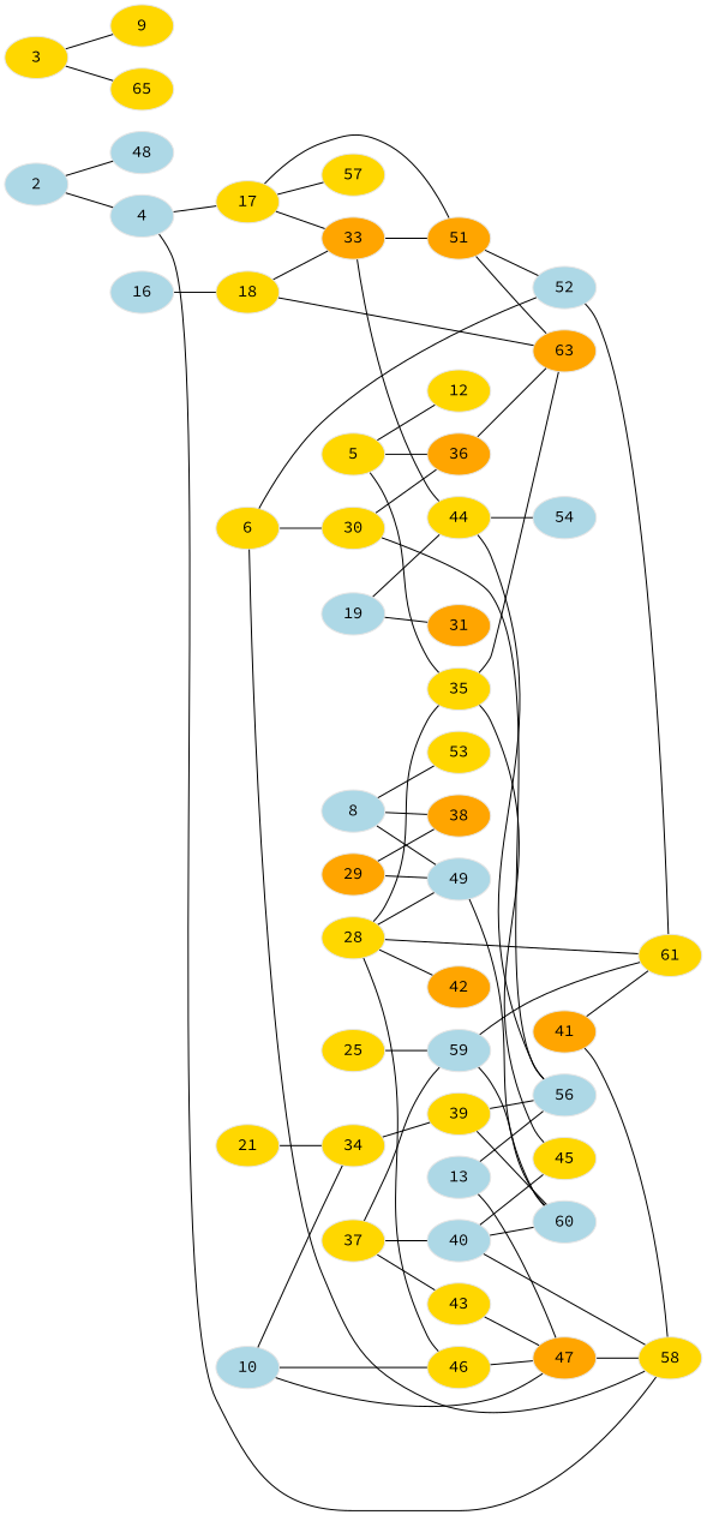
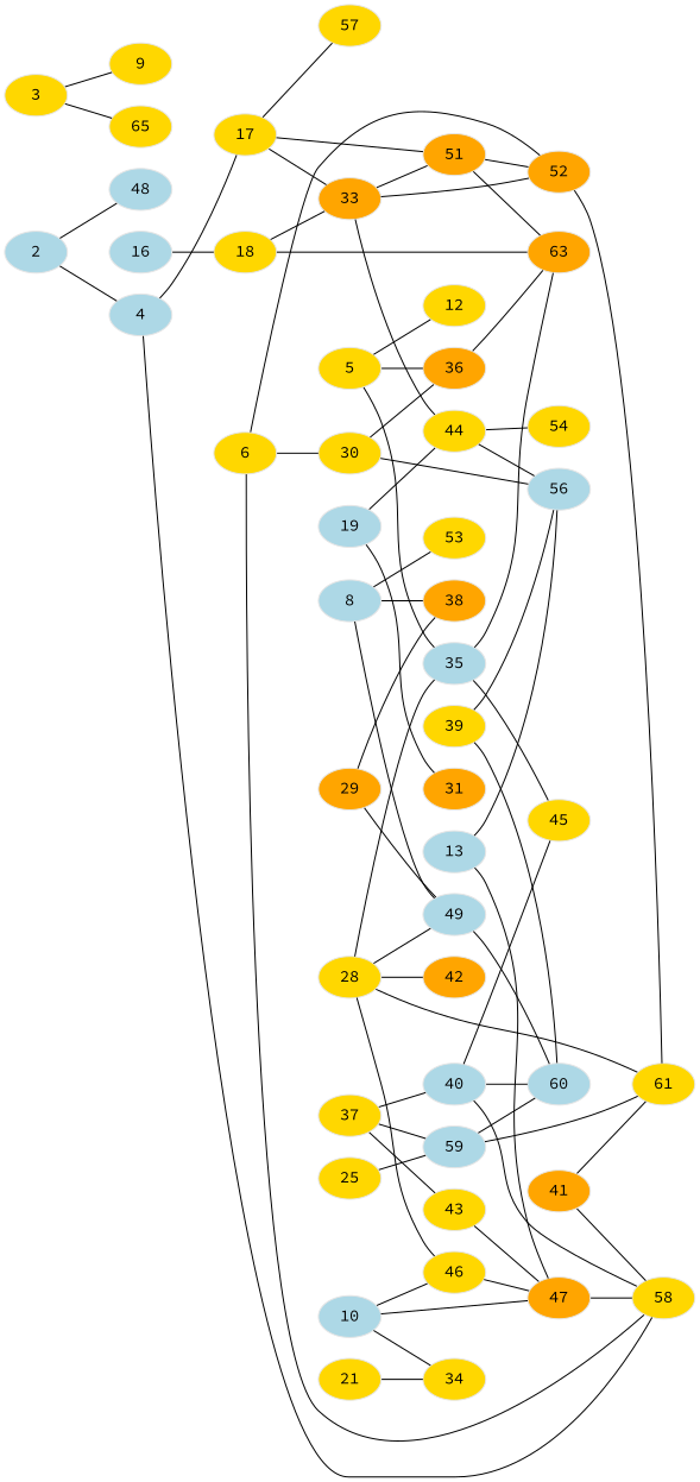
  graph {
    fontname="Source Code Pro"
    rankdir=LR
    node [color=gray90 fillcolor=gold fontname="Source Code Pro" style=filled]
    edge [fontname="Source Code Pro" weight=1.0]
    2 [fillcolor=lightblue]
    4 [fillcolor=lightblue]
    48 [fillcolor=lightblue]
    17
    58
    3
    9
    n8 [label=65]
    33 [fillcolor=orange]
    51 [fillcolor=orange]
    57
    5
    12
-   35
+   35 [fillcolor=lightblue]
    36 [fillcolor=orange]
    63 [fillcolor=orange]
    45
    6
    30
-   52 [fillcolor=lightblue]
+   52 [fillcolor=orange]
    56 [fillcolor=lightblue]
    61
    8 [fillcolor=lightblue]
    38 [fillcolor=orange]
    49 [fillcolor=lightblue]
    53
    60 [fillcolor=lightblue]
    10 [fillcolor=lightblue]
    34
    46
    47 [fillcolor=orange]
    39
    13 [fillcolor=lightblue]
    16 [fillcolor=lightblue]
    18
    44
    19 [fillcolor=lightblue]
    31 [fillcolor=orange]
-   54 [fillcolor=lightblue]
+   54
    21
    59 [fillcolor=lightblue]
    25
    28
    42 [fillcolor=orange]
    29 [fillcolor=orange]
    37
    40 [fillcolor=lightblue]
    43
    41 [fillcolor=orange]
    2 -- 4
    2 -- 48
    4 -- 17
    4 -- 58
    17 -- 33
    17 -- 51
    17 -- 57
    3 -- 9
    3 -- n8
    33 -- 51
+   33 -- 52
    33 -- 44
    51 -- 63
    51 -- 52
    5 -- 12
    5 -- 35
    5 -- 36
    35 -- 63
    35 -- 45
    36 -- 63
    6 -- 58
    6 -- 30 [weight=2.0]
    6 -- 52
    30 -- 36
    30 -- 56
    52 -- 61
    8 -- 38
    8 -- 49
    8 -- 53
    49 -- 60
    10 -- 34
    10 -- 46
    10 -- 47
-   34 -- 39
    46 -- 47
    47 -- 58
    39 -- 56
    39 -- 60
    13 -- 56
    13 -- 47
    16 -- 18
    18 -- 33
    18 -- 63 [weight=2.0]
    44 -- 56 [weight=2.0]
    44 -- 54
    19 -- 44
    19 -- 31
    21 -- 34
    59 -- 61
    59 -- 60
    25 -- 59
    28 -- 35
    28 -- 61
    28 -- 49
    28 -- 46
    28 -- 42
    29 -- 38
    29 -- 49
    37 -- 59
    37 -- 40
    37 -- 43
    40 -- 58
    40 -- 45
    40 -- 60
    43 -- 47
    41 -- 58
    41 -- 61
  }
